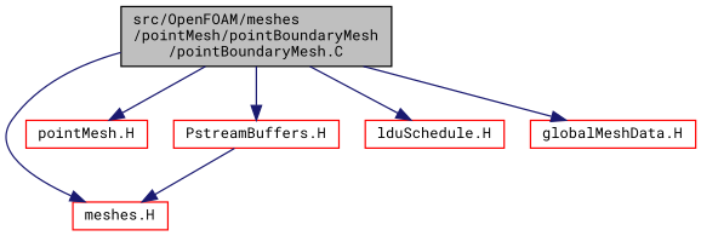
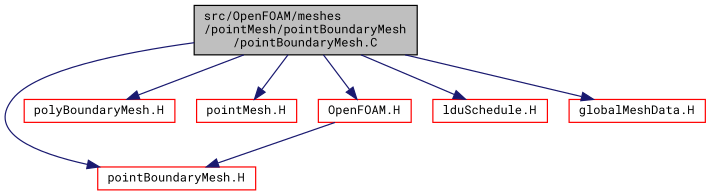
  digraph {
    fontname="Roboto Mono"
    node [color=red fontname="Roboto Mono" fontsize=10 shape=record]
    edge [color=midnightblue fontname="Roboto Mono" fontsize=10 labelfontname=Helvetica labelfontsize=10 style=solid]
    n1 [color=black fillcolor=grey75 fontcolor=black height=0.2 label="src/OpenFOAM/meshes\l/pointMesh/pointBoundaryMesh\l/pointBoundaryMesh.C" style=filled width=0.4]
-   n2 [height=0.2 label="meshes.H" width=0.4]
+   n2 [height=0.2 label="pointBoundaryMesh.H" width=0.4]
+   n3 [height=0.2 label="polyBoundaryMesh.H" width=0.4]
    n4 [height=0.2 label="pointMesh.H" width=0.4]
-   n5 [height=0.2 label="PstreamBuffers.H" width=0.4]
+   n5 [height=0.2 label="OpenFOAM.H" width=0.4]
    n6 [height=0.2 label="lduSchedule.H" width=0.4]
    n7 [height=0.2 label="globalMeshData.H" width=0.4]
    n1 -> n2
+   n1 -> n3
    n1 -> n4
    n1 -> n5
    n1 -> n6
    n1 -> n7
    n5 -> n2
  }
